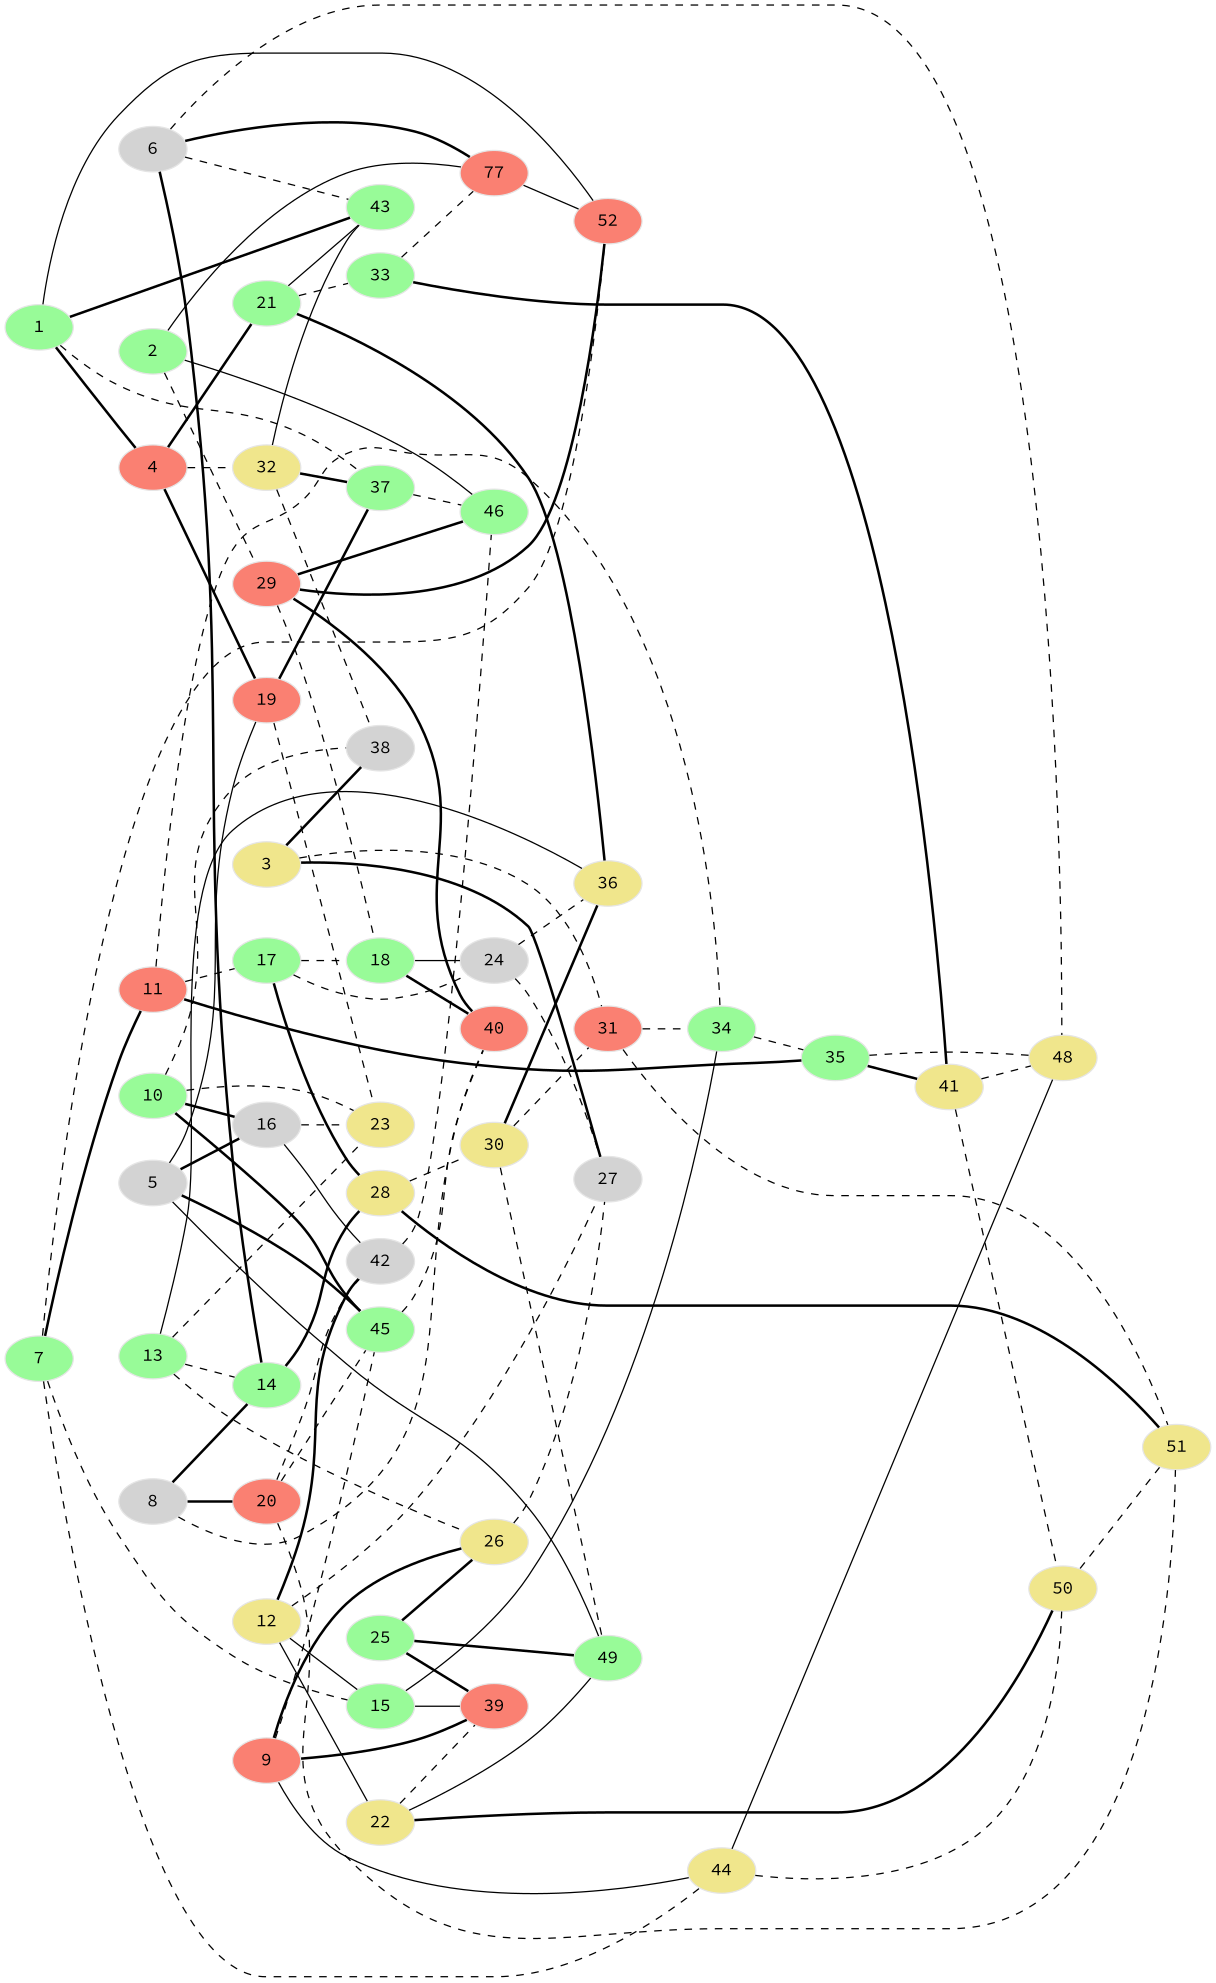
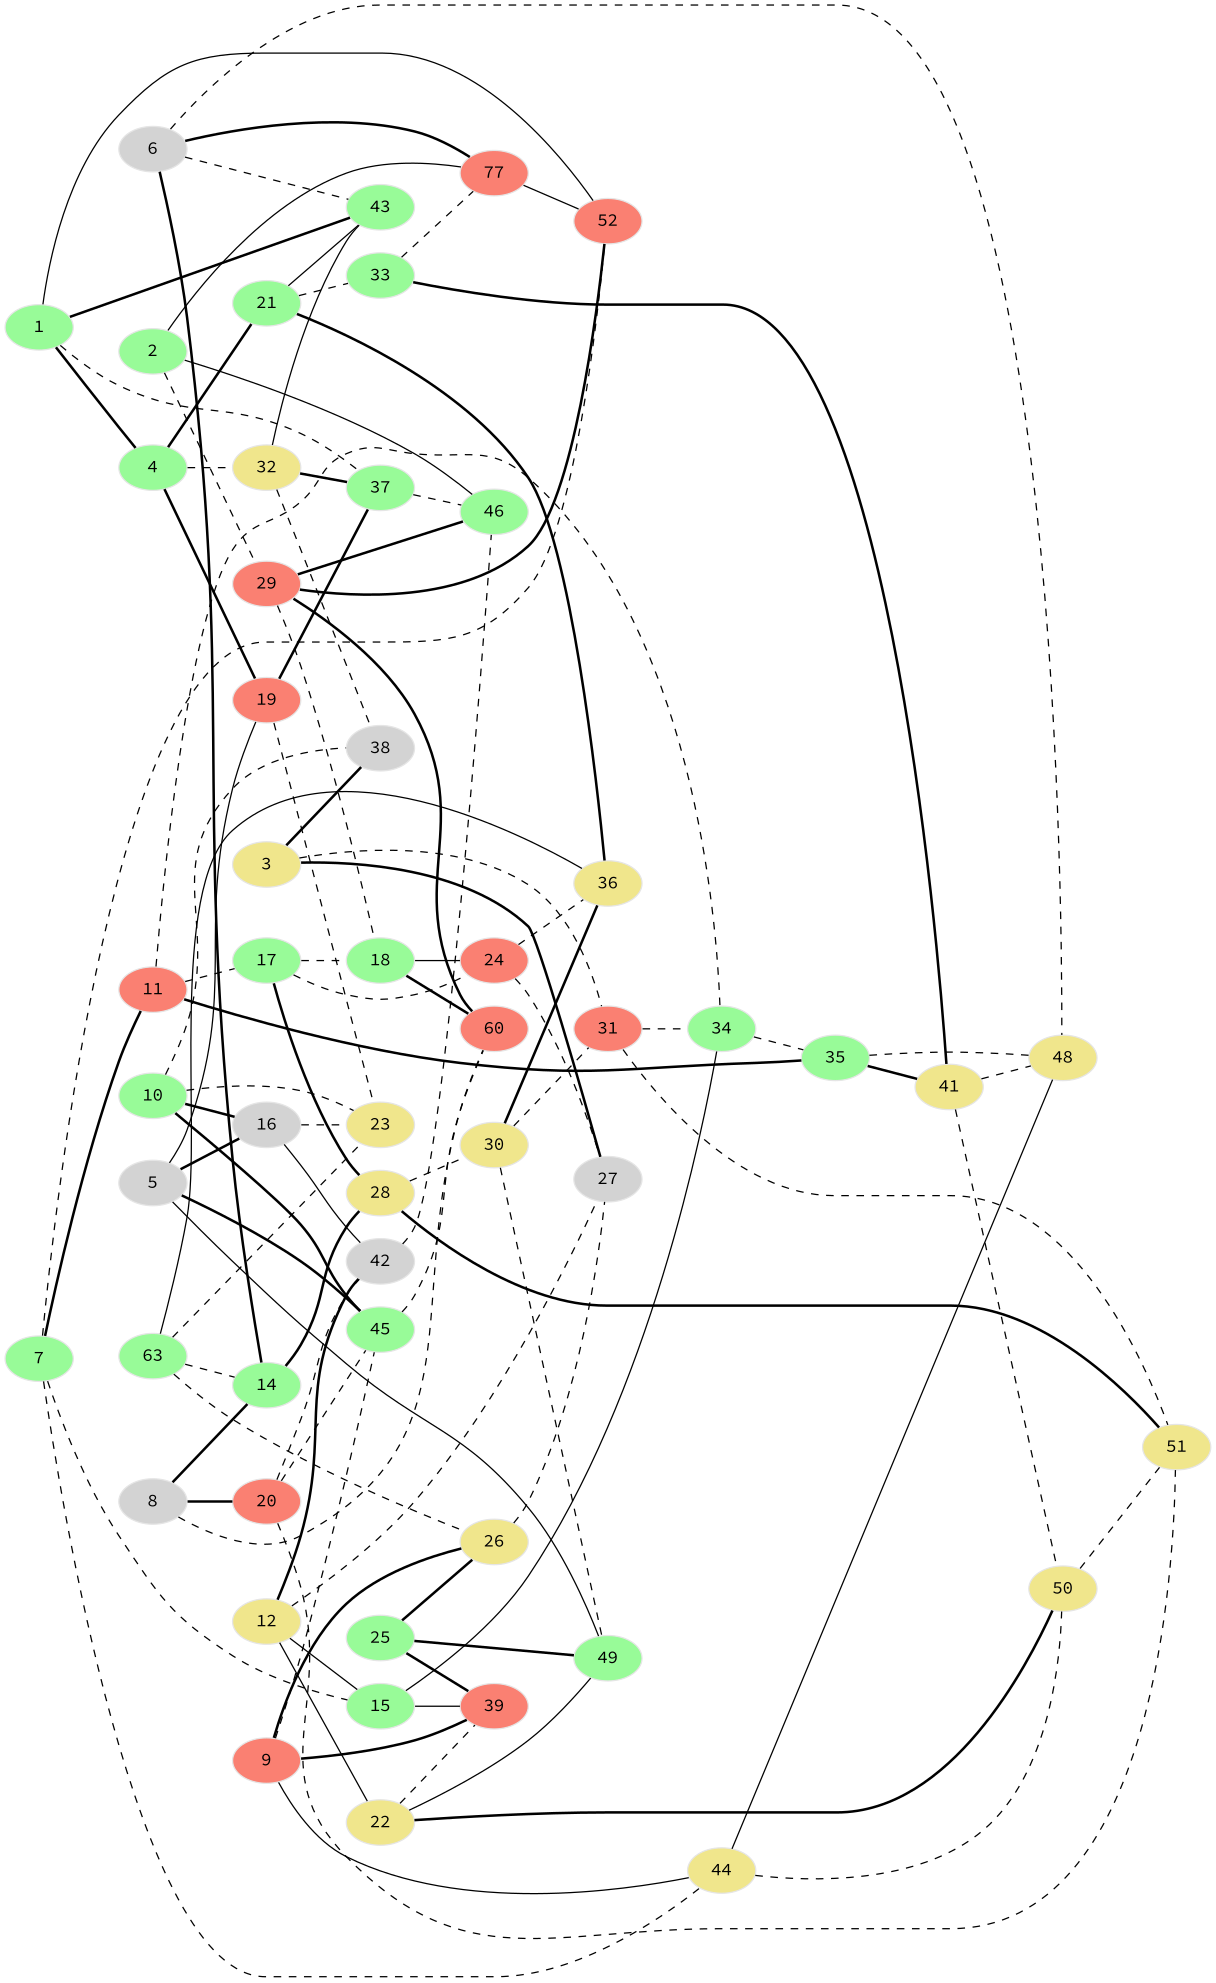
  graph {
    fontname="Source Code Pro"
    rankdir=LR
    node [color=gray90 fillcolor=palegreen fontname="Source Code Pro" style=filled]
    edge [fontname="Source Code Pro" style=dashed]
-   4 [fillcolor=salmon]
+   4
    1
    37
    43
    52 [fillcolor=salmon]
    19 [fillcolor=salmon]
    21
    32 [fillcolor=khaki]
    46
    29 [fillcolor=salmon]
    2
    n12 [fillcolor=salmon label=77]
-   40 [fillcolor=salmon]
+   40 [fillcolor=salmon label=60]
    18
-   24 [fillcolor=lightgrey]
+   24 [fillcolor=salmon]
    3 [fillcolor=khaki]
    27 [fillcolor=lightgrey]
    31 [fillcolor=salmon]
    38 [fillcolor=lightgrey]
    34
    51 [fillcolor=khaki]
    23 [fillcolor=khaki]
    36 [fillcolor=khaki]
    33
    5 [fillcolor=lightgrey]
    16 [fillcolor=lightgrey]
    45
    49
    42 [fillcolor=lightgrey]
    6 [fillcolor=lightgrey]
    14
    48 [fillcolor=khaki]
    28 [fillcolor=khaki]
    7
    11 [fillcolor=salmon]
    15
    44 [fillcolor=khaki]
    17
    35
    39 [fillcolor=salmon]
    50 [fillcolor=khaki]
    8 [fillcolor=lightgrey]
    20 [fillcolor=salmon]
    25
    26 [fillcolor=khaki]
    9 [fillcolor=salmon]
    10
    41 [fillcolor=khaki]
    12 [fillcolor=khaki]
    22 [fillcolor=khaki]
-   13
+   13 [label=63]
    30 [fillcolor=khaki]
    4 -- 19 [style=bold]
    4 -- 21 [style=bold]
    4 -- 32
    1 -- 4 [style=bold]
    1 -- 37
    1 -- 43 [style=bold]
    1 -- 52 [style=solid]
    37 -- 46
    19 -- 37 [style=bold]
    19 -- 23
    21 -- 43 [style=solid]
    21 -- 36 [style=bold]
    21 -- 33
    32 -- 37 [style=bold]
    32 -- 43 [style=solid]
    32 -- 38
    29 -- 52 [style=bold]
    29 -- 46 [style=bold]
    29 -- 40 [style=bold]
    29 -- 18
    2 -- 46 [style=solid]
    2 -- 29
    2 -- n12 [style=solid]
    n12 -- 52 [style=solid]
    18 -- 40 [style=bold]
    18 -- 24 [style=solid]
    24 -- 27
    24 -- 36
    3 -- 27 [style=bold]
    3 -- 31
    3 -- 38 [style=bold]
    31 -- 34
    31 -- 51
    34 -- 35
    33 -- n12
    33 -- 41 [style=bold]
    5 -- 19 [style=solid]
    5 -- 16 [style=bold]
    5 -- 45 [style=bold]
    5 -- 49 [style=solid]
    16 -- 23
    16 -- 42 [style=solid]
    45 -- 40
    42 -- 46
    6 -- 43
    6 -- n12 [style=bold]
    6 -- 14 [style=bold]
    6 -- 48
    14 -- 28 [style=bold]
    28 -- 51 [style=bold]
    28 -- 30
    7 -- 52
    7 -- 11 [style=bold]
    7 -- 15
    7 -- 44
    11 -- 34
    11 -- 17
    11 -- 35 [style=bold]
    15 -- 34 [style=solid]
    15 -- 39 [style=solid]
    44 -- 48 [style=solid]
    44 -- 50
    17 -- 18
    17 -- 24
    17 -- 28 [style=bold]
    35 -- 48
    35 -- 41 [style=bold]
    50 -- 51
    8 -- 40
    8 -- 14 [style=bold]
    8 -- 20 [style=bold]
    20 -- 51
    20 -- 45
    20 -- 42
    25 -- 49 [style=bold]
    25 -- 39 [style=bold]
    25 -- 26 [style=bold]
    26 -- 27
    9 -- 45
    9 -- 44 [style=solid]
    9 -- 39 [style=bold]
    9 -- 26 [style=bold]
    10 -- 38
    10 -- 23
    10 -- 16 [style=bold]
    10 -- 45 [style=bold]
    41 -- 48
    41 -- 50
    12 -- 27
    12 -- 42 [style=bold]
    12 -- 15 [style=solid]
    12 -- 22 [style=solid]
    22 -- 49 [style=solid]
    22 -- 39
    22 -- 50 [style=bold]
    13 -- 23
    13 -- 36 [style=solid]
    13 -- 14
    13 -- 26
    30 -- 31
    30 -- 36 [style=bold]
    30 -- 49
  }
